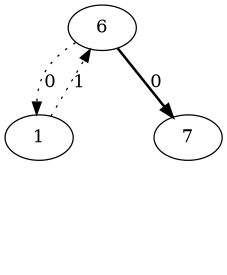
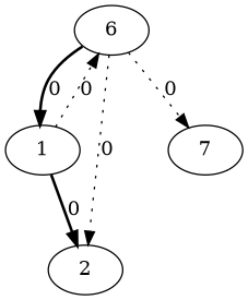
  digraph {
    edge [style=bold]
    n1 [label=6]
    1
+   2
    n4 [label=7]
-   n1 -> 1 [label=0 style=dotted]
-   n1 -> n4 [label=0]
-   1 -> n1 [label=1 style=dotted]
+   n1 -> 1 [label=0]
+   n1 -> 2 [label=0 style=dotted]
+   n1 -> n4 [label=0 style=dotted]
+   1 -> n1 [label=0 style=dotted]
+   1 -> 2 [label=0]
  }
